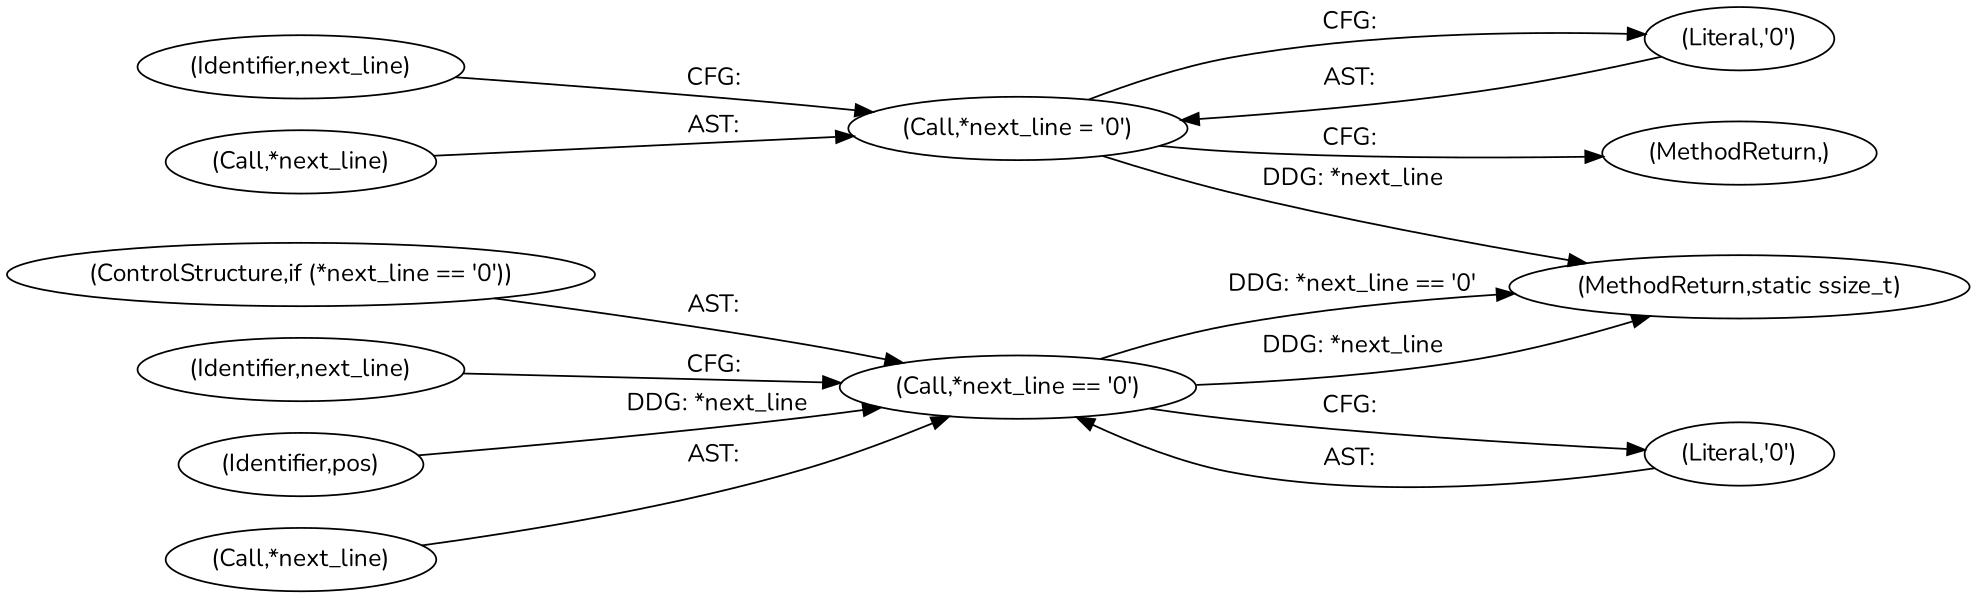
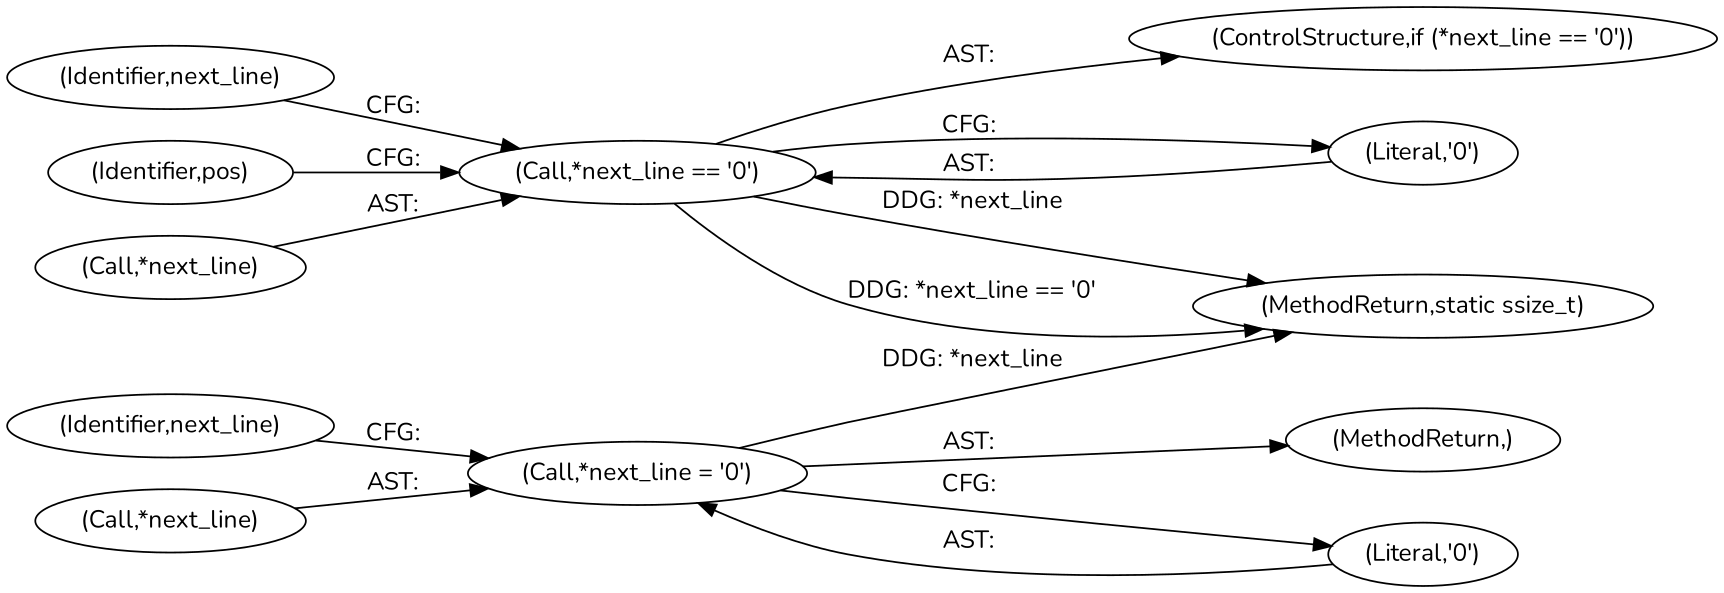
  digraph {
    fontname=Nunito
    rankdir=LR
    node [fontname=Nunito]
    edge [fontname=Nunito]
    n1 [label="(Call,*next_line = '\0')"]
    n2 [label="(Literal,'\0')"]
    n3 [label="(MethodReturn,)"]
    n4 [label="(MethodReturn,static ssize_t)"]
    n5 [label="(Call,*next_line == '\0')"]
    n6 [label="(ControlStructure,if (*next_line == '\0'))"]
    n7 [label="(Literal,'\0')"]
    n8 [label="(Identifier,next_line)"]
    n9 [label="(Identifier,pos)"]
    n10 [label="(Call,*next_line)"]
    n11 [label="(Identifier,next_line)"]
    n12 [label="(Call,*next_line)"]
    n1 -> n2 [label="CFG: "]
-   n1 -> n3 [label="CFG: "]
+   n1 -> n3 [label="AST: "]
    n1 -> n4 [label="DDG: *next_line"]
    n2 -> n1 [label="AST: "]
    n5 -> n4 [label="DDG: *next_line == '\0'"]
    n5 -> n4 [label="DDG: *next_line"]
-   n6 -> n5 [label="AST: "]
+   n5 -> n6 [label="AST: "]
    n5 -> n7 [label="CFG: "]
    n7 -> n5 [label="AST: "]
    n8 -> n5 [label="CFG: "]
-   n9 -> n5 [label="DDG: *next_line"]
+   n9 -> n5 [label="CFG: "]
    n10 -> n5 [label="AST: "]
    n11 -> n1 [label="CFG: "]
    n12 -> n1 [label="AST: "]
  }
